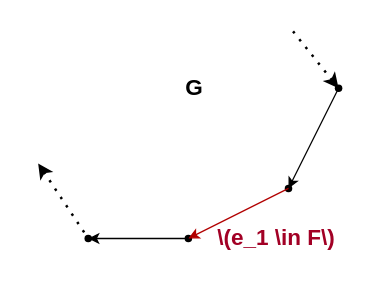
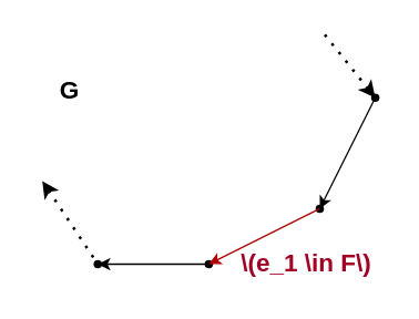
  <mxCell id="0" />
  <mxCell id="1" parent="0" />
  <mxCell id="2" value="" style="shape=waypoint;sketch=0;fillStyle=solid;size=6;pointerEvents=1;points=[];fillColor=none;resizable=0;rotatable=0;perimeter=centerPerimeter;snapToPoint=1;" vertex="1" parent="1"><mxGeometry x="60" y="180" width="20" height="20" as="geometry" /></mxCell>
  <mxCell id="3" value="" style="shape=waypoint;sketch=0;fillStyle=solid;size=6;pointerEvents=1;points=[];fillColor=none;resizable=0;rotatable=0;perimeter=centerPerimeter;snapToPoint=1;" vertex="1" parent="1"><mxGeometry x="140" y="180" width="20" height="20" as="geometry" /></mxCell>
  <mxCell id="4" value="" style="shape=waypoint;sketch=0;fillStyle=solid;size=6;pointerEvents=1;points=[];fillColor=none;resizable=0;rotatable=0;perimeter=centerPerimeter;snapToPoint=1;" vertex="1" parent="1"><mxGeometry x="220" y="140" width="20" height="20" as="geometry" /></mxCell>
  <mxCell id="5" value="" style="shape=waypoint;sketch=0;fillStyle=solid;size=6;pointerEvents=1;points=[];fillColor=none;resizable=0;rotatable=0;perimeter=centerPerimeter;snapToPoint=1;" vertex="1" parent="1"><mxGeometry x="260" y="60" width="20" height="20" as="geometry" /></mxCell>
  <mxCell id="6" value="" style="endArrow=none;dashed=1;html=1;dashPattern=1 3;strokeWidth=2;rounded=0;startArrow=classic;startFill=1;" edge="1" parent="1" target="2"><mxGeometry width="50" height="50" relative="1" as="geometry"><mxPoint x="30" y="130" as="sourcePoint" /><mxPoint x="20" y="110" as="targetPoint" /></mxGeometry></mxCell>
  <mxCell id="7" value="" style="endArrow=none;dashed=1;html=1;dashPattern=1 3;strokeWidth=2;rounded=0;startArrow=classic;startFill=1;" edge="1" parent="1" source="5"><mxGeometry width="50" height="50" relative="1" as="geometry"><mxPoint x="200" y="190" as="sourcePoint" /><mxPoint x="230" y="20" as="targetPoint" /></mxGeometry></mxCell>
  <mxCell id="8" value="" style="endArrow=classic;html=1;rounded=0;" edge="1" parent="1" source="5" target="4"><mxGeometry width="50" height="50" relative="1" as="geometry"><mxPoint x="200" y="190" as="sourcePoint" /><mxPoint x="250" y="140" as="targetPoint" /></mxGeometry></mxCell>
  <mxCell id="9" value="" style="endArrow=classic;html=1;rounded=0;fillColor=#e51400;strokeColor=#B20000;" edge="1" parent="1" source="4" target="3"><mxGeometry width="50" height="50" relative="1" as="geometry"><mxPoint x="200" y="190" as="sourcePoint" /><mxPoint x="250" y="140" as="targetPoint" /></mxGeometry></mxCell>
  <mxCell id="10" value="" style="endArrow=classic;html=1;rounded=0;entryX=0.517;entryY=0.367;entryDx=0;entryDy=0;entryPerimeter=0;" edge="1" parent="1" source="3" target="2"><mxGeometry width="50" height="50" relative="1" as="geometry"><mxPoint x="200" y="190" as="sourcePoint" /><mxPoint x="250" y="140" as="targetPoint" /></mxGeometry></mxCell>
  <mxCell id="11" value="&lt;h2&gt;&lt;font color=&quot;#a20025&quot;&gt;\(e_1 \in F\)&lt;/font&gt;&lt;/h2&gt;" style="text;html=1;align=center;verticalAlign=middle;whiteSpace=wrap;rounded=0;" vertex="1" parent="1"><mxGeometry x="170" y="172.5" width="101" height="35" as="geometry" /></mxCell>
- <mxCell id="12" value="&lt;h2&gt;G&lt;/h2&gt;" style="text;html=1;strokeColor=none;fillColor=none;align=center;verticalAlign=middle;whiteSpace=wrap;rounded=0;" vertex="1" parent="1"><mxGeometry x="125" y="55" width="60" height="30" as="geometry" /></mxCell>
+ <mxCell id="12" value="&lt;h2&gt;G&lt;/h2&gt;" style="text;html=1;strokeColor=none;fillColor=none;align=center;verticalAlign=middle;whiteSpace=wrap;rounded=0;" vertex="1" parent="1"><mxGeometry x="20" y="50" width="60" height="30" as="geometry" /></mxCell>
